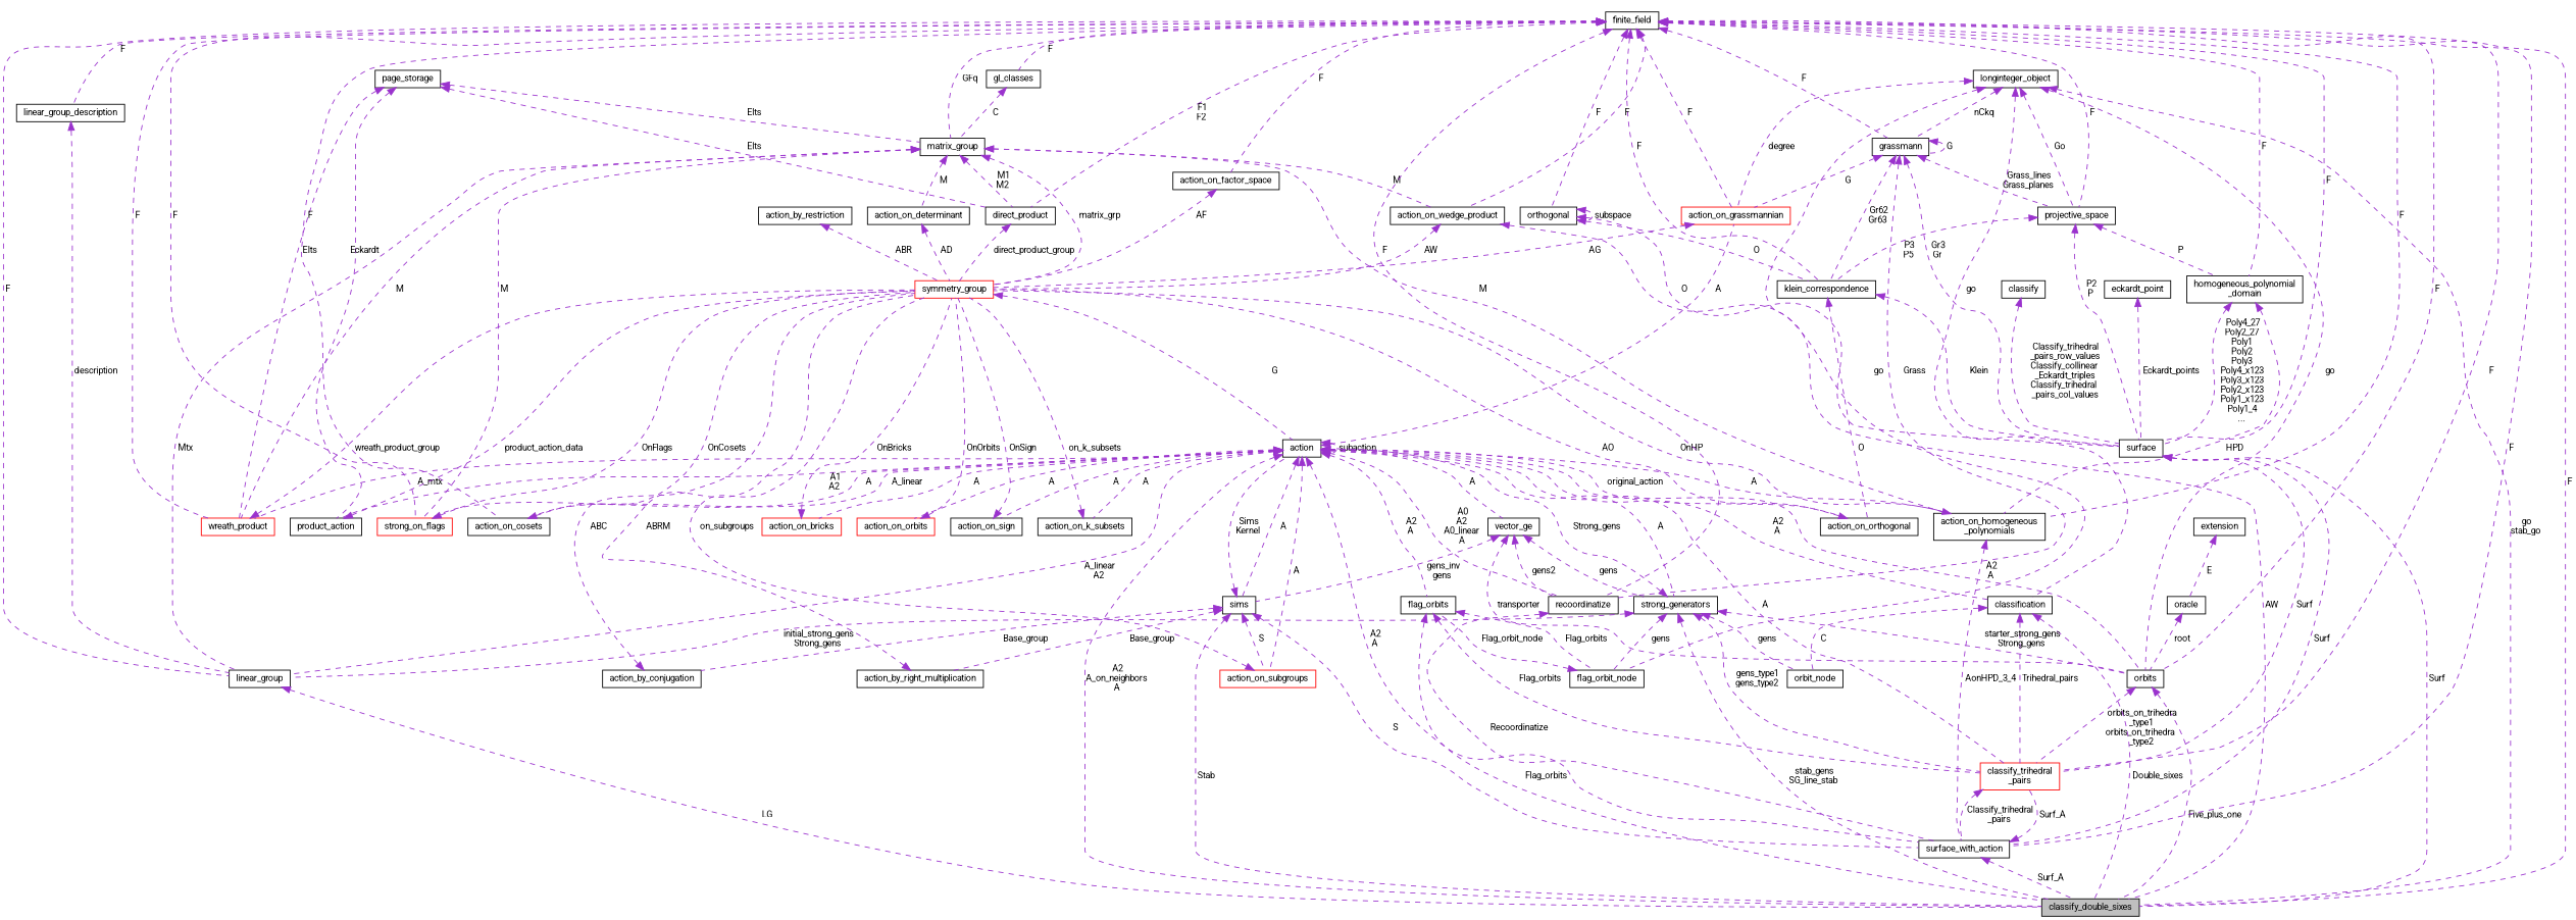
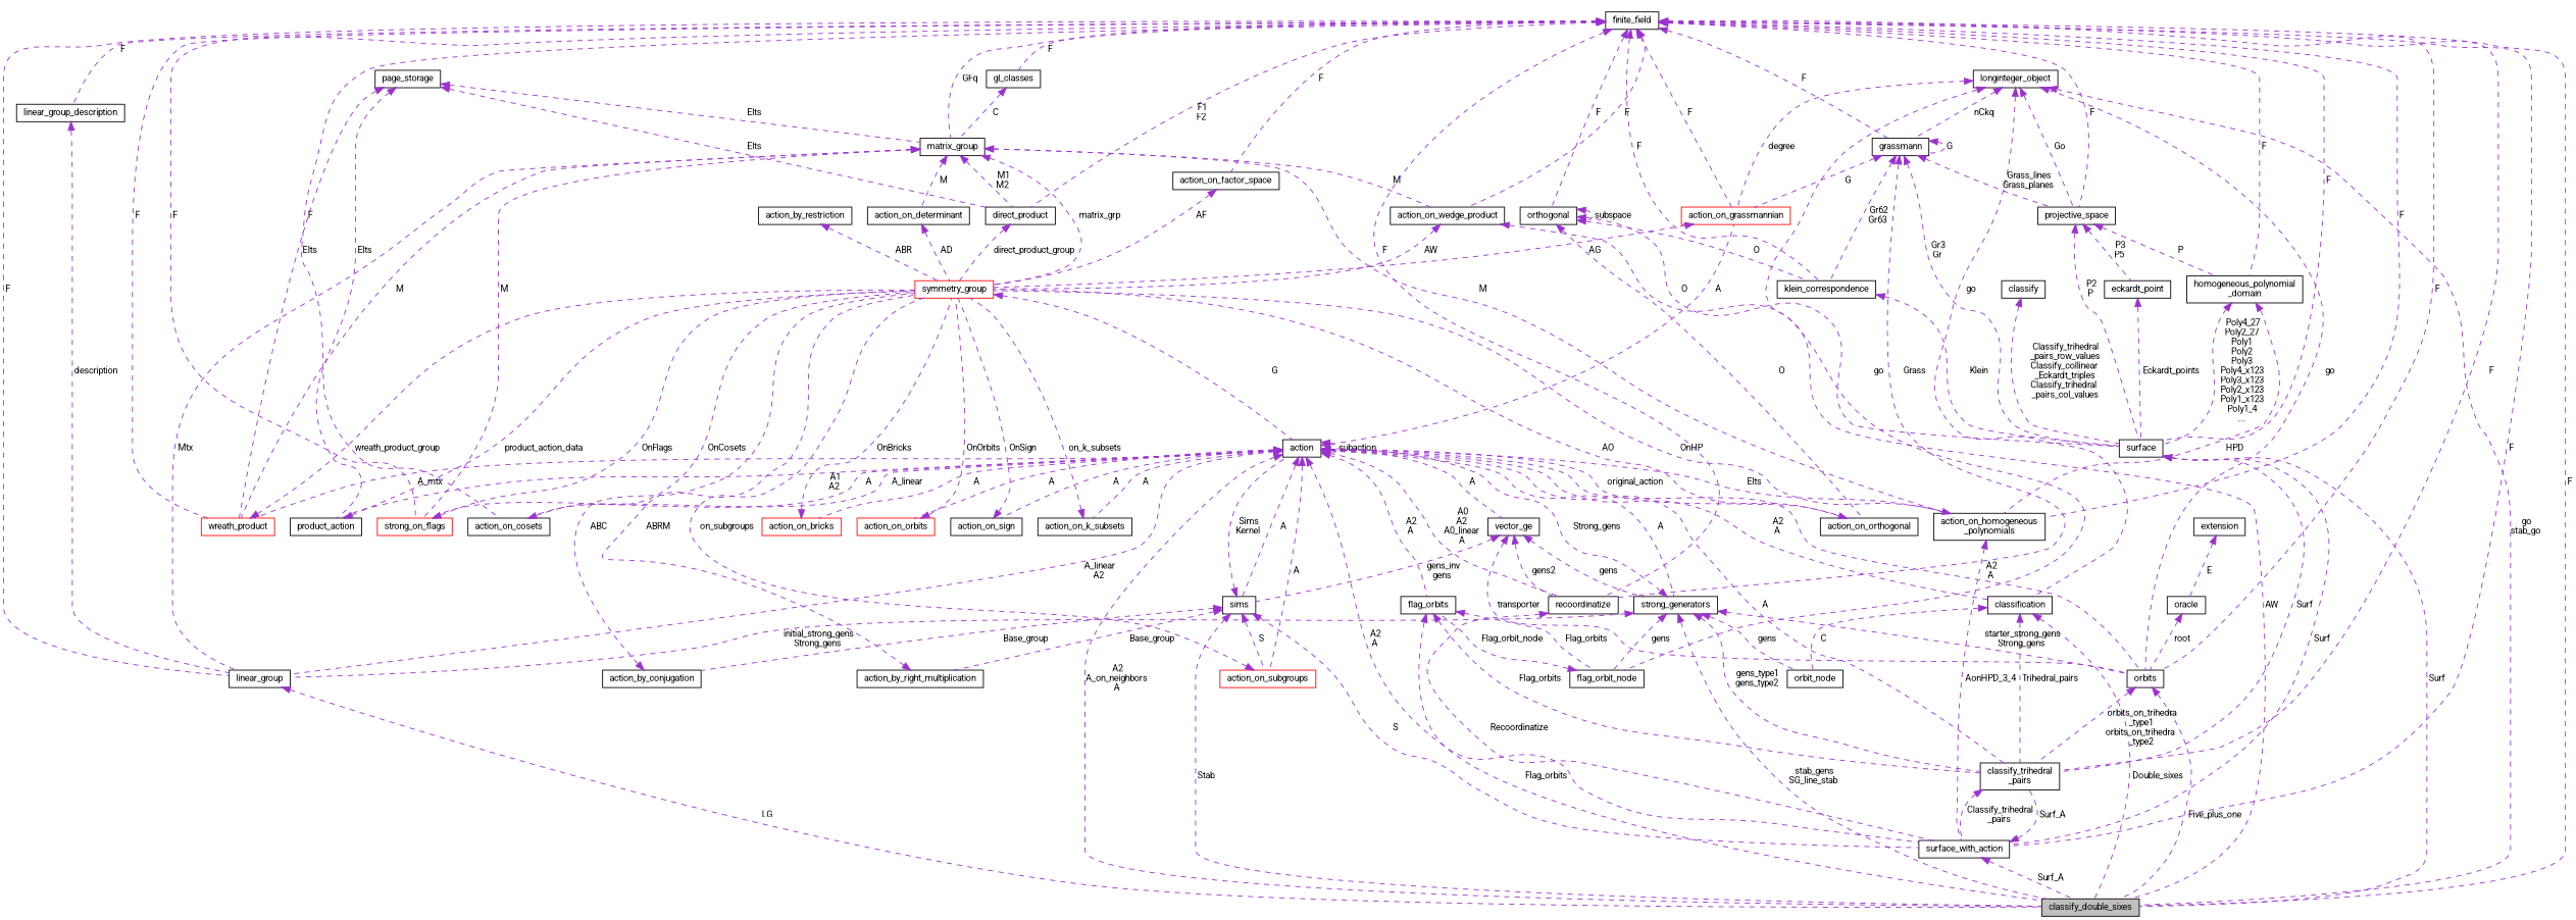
  digraph {
    fontname=Roboto
    rankdir=TB
    node [color=black fillcolor=white fontname=Roboto fontsize=10 shape=record style=filled]
    edge [color=darkorchid3 dir=back fontname=Roboto fontsize=10 labelfontname=Helvetica labelfontsize=10 style=dashed]
    n1 [fillcolor=grey75 fontcolor=black height=0.2 label=classify_double_sixes width=0.4]
    n2 [height=0.2 label=orbits width=0.4]
-   n3 [color=red height=0.2 label="classify_trihedral\l_pairs" width=0.4]
+   n3 [height=0.2 label="classify_trihedral\l_pairs" width=0.4]
    n4 [height=0.2 label=surface_with_action width=0.4]
    n5 [height=0.2 label=longinteger_object width=0.4]
    n6 [color=red height=0.2 label=action_on_grassmannian width=0.4]
    n7 [height=0.2 label=grassmann width=0.4]
    n8 [height=0.2 label=projective_space width=0.4]
    n9 [height=0.2 label=flag_orbit_node width=0.4]
    n10 [height=0.2 label=classification width=0.4]
    n11 [color=red height=0.2 label=symmetry_group width=0.4]
    n12 [height=0.2 label=recoordinatize width=0.4]
    n13 [height=0.2 label=surface width=0.4]
    n14 [height=0.2 label=klein_correspondence width=0.4]
    n15 [height=0.2 label="homogeneous_polynomial\l_domain" width=0.4]
    n16 [height=0.2 label=flag_orbits width=0.4]
    n17 [height=0.2 label=orbit_node width=0.4]
    n18 [height=0.2 label=action width=0.4]
    n19 [height=0.2 label=product_action width=0.4]
    n20 [color=red height=0.2 label=strong_on_flags width=0.4]
    n21 [height=0.2 label=action_on_cosets width=0.4]
    n22 [height=0.2 label=action_on_orthogonal width=0.4]
    n23 [height=0.2 label="action_on_homogeneous\l_polynomials" width=0.4]
    n24 [color=red height=0.2 label=action_on_orbits width=0.4]
    n25 [height=0.2 label=action_on_k_subsets width=0.4]
    n26 [color=red height=0.2 label=wreath_product width=0.4]
    n27 [color=red height=0.2 label=action_on_subgroups width=0.4]
    n28 [height=0.2 label=sims width=0.4]
    n29 [height=0.2 label=vector_ge width=0.4]
    n30 [color=red height=0.2 label=action_on_bricks width=0.4]
    n31 [height=0.2 label=action_on_sign width=0.4]
    n32 [height=0.2 label=strong_generators width=0.4]
    n33 [height=0.2 label=linear_group width=0.4]
    n34 [height=0.2 label=action_by_right_multiplication width=0.4]
    n35 [height=0.2 label=action_by_conjugation width=0.4]
    n36 [height=0.2 label=page_storage width=0.4]
    n37 [height=0.2 label=matrix_group width=0.4]
    n38 [height=0.2 label=direct_product width=0.4]
    n39 [height=0.2 label=action_on_wedge_product width=0.4]
    n40 [height=0.2 label=action_on_determinant width=0.4]
    n41 [height=0.2 label=action_by_restriction width=0.4]
    n42 [height=0.2 label=gl_classes width=0.4]
    n43 [height=0.2 label=finite_field width=0.4]
    n44 [height=0.2 label=action_on_factor_space width=0.4]
    n45 [height=0.2 label=orthogonal width=0.4]
    n46 [height=0.2 label=linear_group_description width=0.4]
    n47 [height=0.2 label=oracle width=0.4]
    n48 [height=0.2 label=extension width=0.4]
    n49 [height=0.2 label=classify width=0.4]
    n50 [height=0.2 label=eckardt_point width=0.4]
    n2 -> n1 [label=" Five_plus_one"]
    n2 -> n3 [label=" orbits_on_trihedra\l_type1\norbits_on_trihedra\l_type2"]
    n3 -> n4 [label=" Classify_trihedral\l_pairs"]
    n4 -> n1 [label=" Surf_A"]
    n4 -> n3 [label=" Surf_A"]
    n5 -> n1 [label=" go\nstab_go"]
    n5 -> n2 [label=" go"]
    n5 -> n6 [label=" degree"]
    n5 -> n7 [label=" nCkq"]
    n5 -> n8 [label=" Go"]
    n5 -> n9 [label=" go"]
    n5 -> n10 [label=" go"]
    n6 -> n11 [label=" AG"]
    n7 -> n6 [label=" G"]
    n7 -> n7 [label=" G"]
    n7 -> n8 [label=" Grass_lines\nGrass_planes"]
    n7 -> n12 [label=" Grass"]
    n7 -> n13 [label=" Gr3\nGr"]
    n7 -> n14 [label=" Gr62\nGr63"]
    n8 -> n13 [label=" P2\nP"]
-   n8 -> n14 [label=" P3\nP5"]
+   n8 -> n50 [label=" P3\nP5"]
    n8 -> n15 [label=" P"]
    n9 -> n16 [label=" Flag_orbit_node"]
    n10 -> n1 [label=" Double_sixes"]
    n10 -> n3 [label=" Trihedral_pairs"]
    n10 -> n17 [label=" C"]
    n11 -> n18 [label=" G"]
    n12 -> n4 [label=" Recoordinatize"]
    n13 -> n1 [label=" Surf"]
    n13 -> n3 [label=" Surf"]
    n13 -> n4 [label=" Surf"]
    n14 -> n13 [label=" Klein"]
    n15 -> n13 [label=" Poly4_27\nPoly2_27\nPoly1\nPoly2\nPoly3\nPoly4_x123\nPoly3_x123\nPoly2_x123\nPoly1_x123\nPoly1_4\n..."]
    n15 -> n23 [label=" HPD"]
    n16 -> n1 [label=" Flag_orbits"]
    n16 -> n3 [label=" Flag_orbits"]
    n16 -> n9 [label=" Flag_orbits"]
    n18 -> n1 [label=" A2\nA_on_neighbors\nA"]
    n18 -> n2 [label=" A2\nA"]
    n18 -> n3 [label=" A"]
    n18 -> n4 [label=" A2\nA"]
    n18 -> n6 [label=" A"]
    n18 -> n10 [label=" A2\nA"]
    n18 -> n12 [label=" A0\nA2\nA0_linear\nA"]
    n18 -> n16 [label=" A2\nA"]
    n18 -> n18 [label=" subaction"]
    n18 -> n19 [label=" A1\nA2"]
    n18 -> n20 [label=" A"]
    n18 -> n21 [label=" A_linear"]
    n18 -> n22 [label=" original_action"]
-   n18 -> n23 [label=" A"]
+   n18 -> n23 [label=" Elts"]
    n18 -> n24 [label=" A"]
    n18 -> n25 [label=" A"]
    n18 -> n26 [label=" A_mtx"]
    n18 -> n27 [label=" A"]
    n18 -> n28 [label=" A"]
    n18 -> n29 [label=" A"]
    n18 -> n30 [label=" A"]
    n18 -> n31 [label=" A"]
    n18 -> n32 [label=" A"]
    n18 -> n33 [label=" A_linear\nA2"]
    n19 -> n11 [label=" product_action_data"]
    n20 -> n11 [label=" OnFlags"]
    n21 -> n11 [label=" OnCosets"]
    n22 -> n11 [label=" AO"]
    n23 -> n4 [label=" AonHPD_3_4"]
    n23 -> n11 [label=" OnHP"]
    n24 -> n11 [label=" OnOrbits"]
    n25 -> n11 [label=" on_k_subsets"]
    n26 -> n11 [label=" wreath_product_group"]
    n27 -> n11 [label=" on_subgroups"]
    n28 -> n1 [label=" Stab"]
    n28 -> n4 [label=" S"]
    n28 -> n18 [label=" Sims\nKernel"]
    n28 -> n27 [label=" S"]
    n28 -> n34 [label=" Base_group"]
    n28 -> n35 [label=" Base_group"]
    n29 -> n2 [label=" transporter"]
    n29 -> n12 [label=" gens2"]
    n29 -> n28 [label=" gens_inv\ngens"]
    n29 -> n32 [label=" gens"]
    n30 -> n11 [label=" OnBricks"]
    n31 -> n11 [label=" OnSign"]
    n32 -> n1 [label=" stab_gens\nSG_line_stab"]
    n32 -> n2 [label=" starter_strong_gens\nStrong_gens"]
    n32 -> n3 [label=" gens_type1\ngens_type2"]
    n32 -> n9 [label=" gens"]
    n32 -> n17 [label=" gens"]
    n32 -> n18 [label=" Strong_gens"]
    n32 -> n33 [label=" initial_strong_gens\nStrong_gens"]
    n33 -> n1 [label=" LG"]
    n34 -> n11 [label=" ABRM"]
    n35 -> n11 [label=" ABC"]
-   n36 -> n19 [label=" Eckardt"]
+   n36 -> n19 [label=" Elts"]
    n36 -> n26 [label=" Elts"]
    n36 -> n37 [label=" Elts"]
    n36 -> n38 [label=" Elts"]
    n37 -> n11 [label=" matrix_grp"]
    n37 -> n20 [label=" M"]
    n37 -> n23 [label=" M"]
    n37 -> n26 [label=" M"]
    n37 -> n33 [label=" Mtx"]
    n37 -> n38 [label=" M1\nM2"]
    n37 -> n39 [label=" M"]
    n37 -> n40 [label=" M"]
    n38 -> n11 [label=" direct_product_group"]
    n39 -> n1 [label=" AW"]
    n39 -> n11 [label=" AW"]
    n40 -> n11 [label=" AD"]
    n41 -> n11 [label=" ABR"]
    n42 -> n37 [label=" C"]
    n43 -> n1 [label=" F"]
    n43 -> n2 [label=" F"]
    n43 -> n3 [label=" F"]
    n43 -> n4 [label=" F"]
    n43 -> n6 [label=" F"]
    n43 -> n7 [label=" F"]
    n43 -> n8 [label=" F"]
    n43 -> n12 [label=" F"]
    n43 -> n13 [label=" F"]
    n43 -> n14 [label=" F"]
    n43 -> n15 [label=" F"]
    n43 -> n20 [label=" F"]
    n43 -> n21 [label=" F"]
    n43 -> n23 [label=" F"]
    n43 -> n26 [label=" F"]
    n43 -> n33 [label=" F"]
    n43 -> n37 [label=" GFq"]
    n43 -> n38 [label=" F1\nF2"]
    n43 -> n39 [label=" F"]
    n43 -> n42 [label=" F"]
    n43 -> n44 [label=" F"]
    n43 -> n45 [label=" F"]
    n43 -> n46 [label=" F"]
    n44 -> n11 [label=" AF"]
    n45 -> n13 [label=" O"]
    n45 -> n14 [label=" O"]
-   n14 -> n22 [label=" O"]
+   n45 -> n22 [label=" O"]
    n45 -> n45 [label=" subspace"]
    n46 -> n33 [label=" description"]
    n47 -> n2 [label=" root"]
    n48 -> n47 [label=" E"]
    n49 -> n13 [label=" Classify_trihedral\l_pairs_row_values\nClassify_collinear\l_Eckardt_triples\nClassify_trihedral\l_pairs_col_values"]
    n50 -> n13 [label=" Eckardt_points"]
  }
